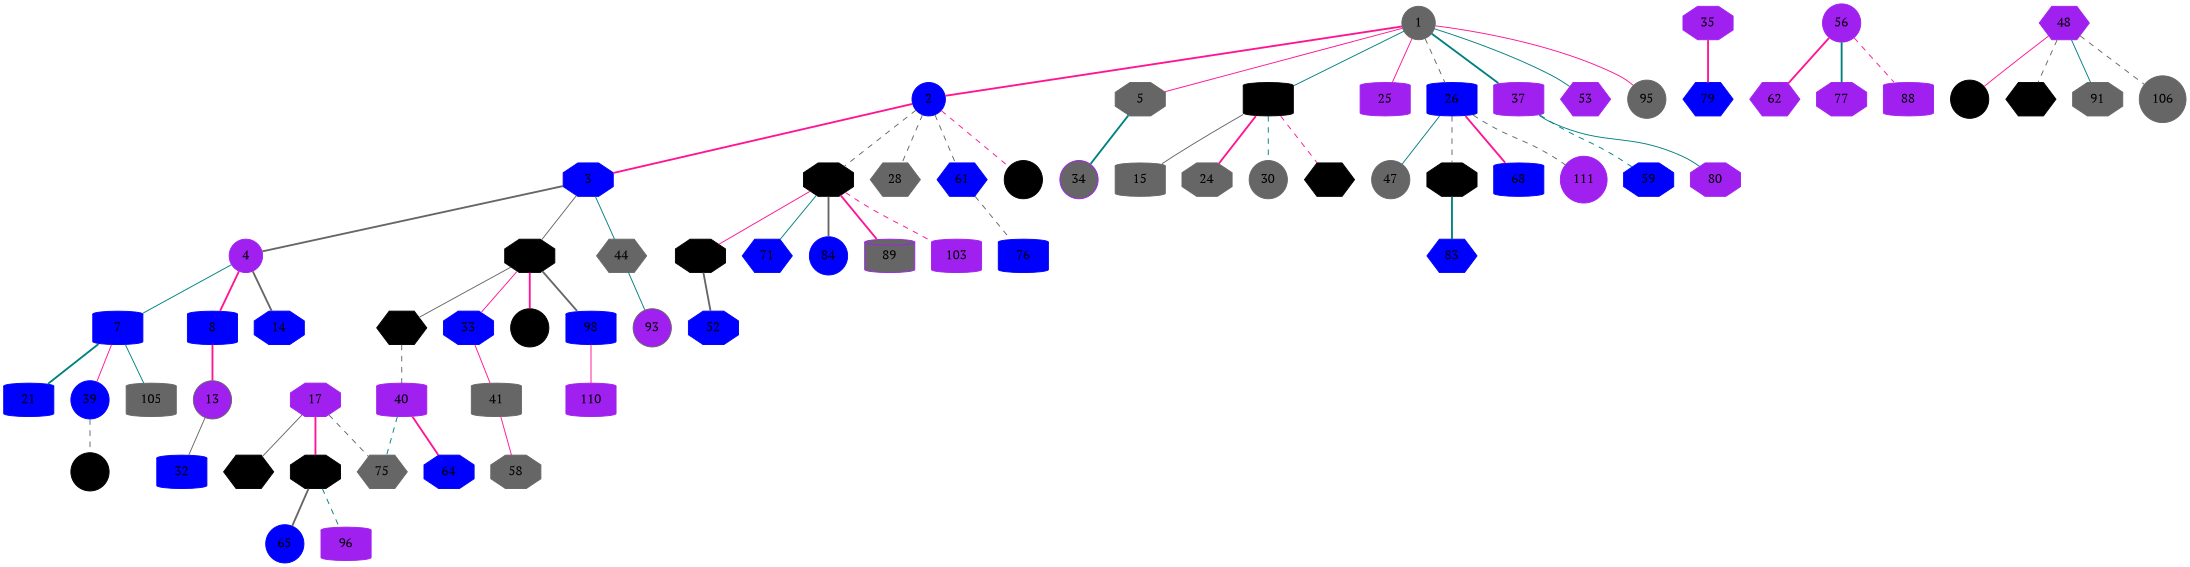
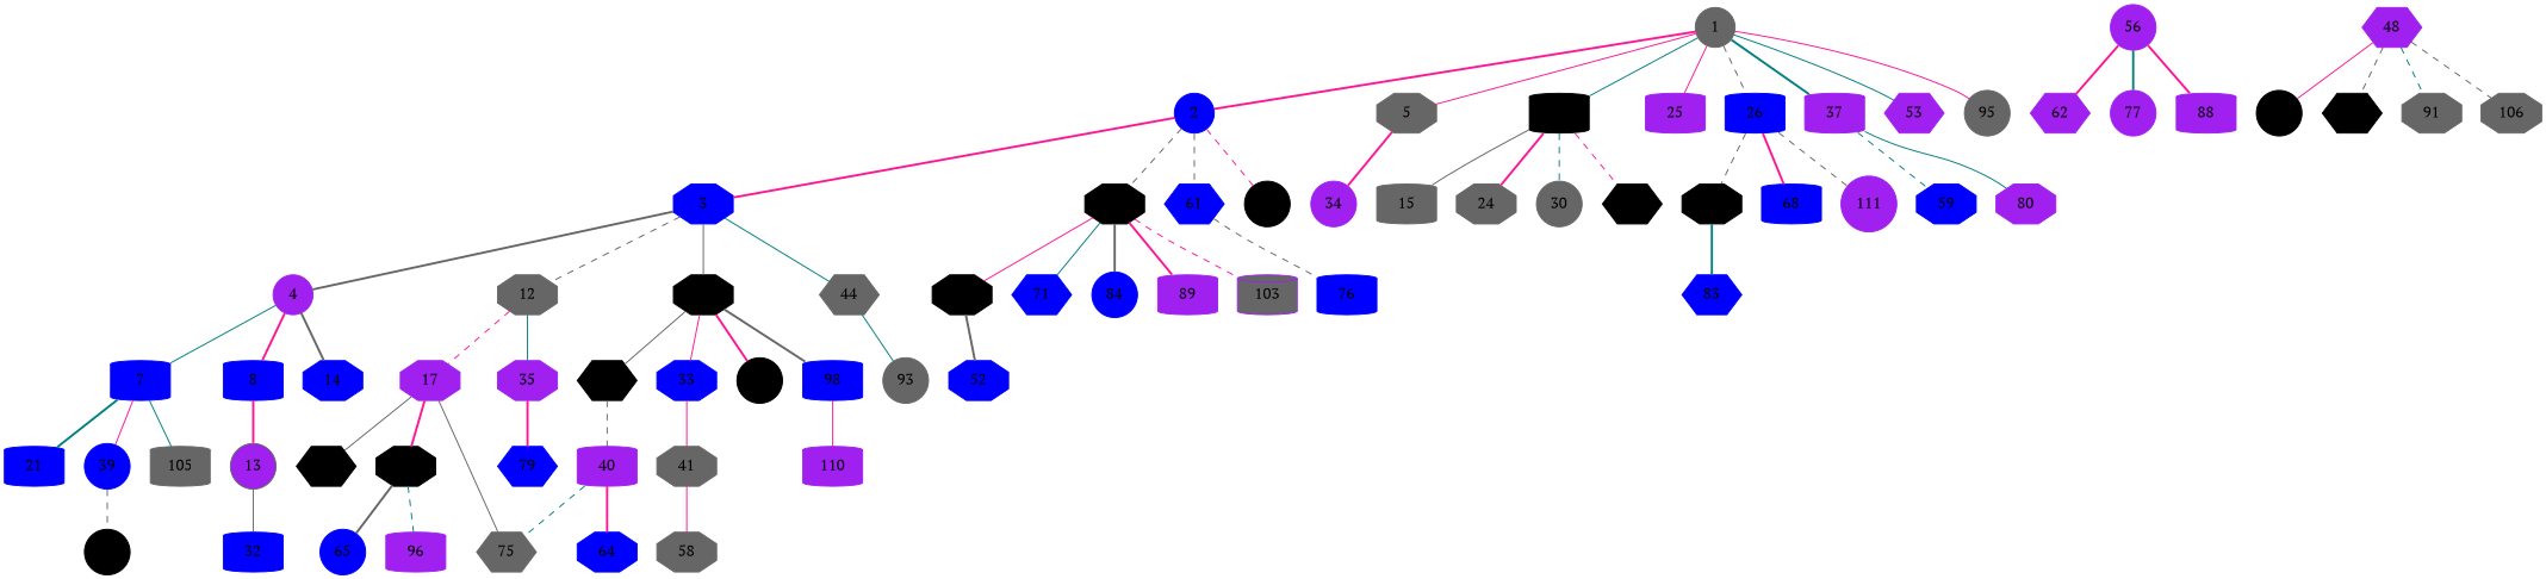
  graph {
    fontname="PT Serif"
    node [color=blue fontname="PT Serif" shape=octagon style=filled]
    edge [color=deeppink fontname="PT Serif" style=solid]
    1 [color=gray40 shape=circle super="+6"]
    2 [shape=circle super="+9"]
    5 [color=gray40 super="+102"]
    10 [color=black shape=cylinder super="+29"]
    25 [color=purple shape=cylinder super="+46"]
    26 [shape=cylinder super="+43"]
    37 [color=purple shape=cylinder super="+81"]
    53 [color=purple shape=hexagon]
    95 [color=gray40 shape=circle]
    3 [super="+97"]
    27 [color=black super="+50"]
-   28 [color=gray40 shape=hexagon super="+31"]
    61 [shape=hexagon]
    74 [color=black shape=circle super="+100"]
-   34 [color=purple shape=circle super="+38" fillcolor=gray40]
+   34 [color=purple shape=circle super="+38"]
    15 [color=gray40 shape=cylinder super="+82"]
    24 [color=gray40]
    30 [color=gray40 shape=circle super="+63"]
    94 [color=black shape=hexagon]
-   47 [color=gray40 shape=circle]
    51 [color=black]
    68 [shape=cylinder]
    111 [color=purple shape=circle]
    59
    80 [color=purple]
    4 [color=purple shape=circle super="+16"]
+   12 [color=gray40]
    22 [color=black super="+42"]
    44 [color=gray40 shape=hexagon super="+92"]
    36 [color=black super="+54"]
    71 [shape=hexagon]
    84 [shape=circle super="+108"]
-   89 [color=purple shape=cylinder super="+107" fillcolor=gray40]
-   103 [color=purple shape=cylinder]
+   89 [color=purple shape=cylinder super="+107"]
+   103 [color=purple shape=cylinder fillcolor=gray40]
    76 [shape=cylinder]
    7 [shape=cylinder super="+11"]
    8 [shape=cylinder]
    14 [super="+109"]
    17 [color=purple super="+18"]
    35 [color=purple super="+73"]
    23 [color=black shape=hexagon]
    33
    45 [color=black shape=circle super="+55"]
    98 [shape=cylinder super="+99"]
-   93 [color=gray40 shape=circle fillcolor=purple]
+   93 [color=gray40 shape=circle]
    21 [shape=cylinder super="+69"]
    39 [shape=circle super="+72"]
    105 [color=gray40 shape=cylinder]
    13 [color=gray40 fillcolor=purple shape=circle super="+20"]
    56 [color=purple shape=circle]
    62 [color=purple shape=hexagon super="+104"]
-   77 [color=purple]
+   77 [color=purple shape=circle]
    88 [color=purple shape=cylinder]
    60 [color=black shape=circle]
    32 [shape=cylinder super="+86"]
    19 [color=black shape=hexagon]
    49 [color=black super="+67"]
    75 [color=gray40 shape=hexagon super="+85"]
    79 [shape=hexagon]
    65 [shape=circle super="+78"]
    96 [color=purple shape=cylinder]
    40 [color=purple shape=cylinder super="+57"]
-   41 [color=gray40 shape=cylinder super="+90"]
+   41 [color=gray40 super="+90"]
    110 [color=purple shape=cylinder]
    64
    83 [shape=hexagon]
    52
    58 [color=gray40]
    48 [color=purple shape=hexagon super="+70"]
    66 [color=black shape=circle super="+101"]
    87 [color=black shape=hexagon]
    91 [color=gray40]
-   106 [color=gray40 shape=circle]
+   106 [color=gray40]
    1 -- 2 [style=bold]
    1 -- 5
    1 -- 10 [color=teal]
    1 -- 25
    1 -- 26 [color=gray40 style=dashed]
    1 -- 37 [color=teal style=bold]
    1 -- 53 [color=teal]
    1 -- 95
    2 -- 3 [style=bold]
    2 -- 27 [color=gray40 style=dashed]
-   2 -- 28 [color=gray40 style=dashed]
    2 -- 61 [color=gray40 style=dashed]
    2 -- 74 [style=dashed]
-   5 -- 34 [color=teal style=bold]
+   5 -- 34 [style=bold]
    10 -- 15 [color=gray40]
    10 -- 24 [style=bold]
    10 -- 30 [color=teal style=dashed]
    10 -- 94 [style=dashed]
-   26 -- 47 [color=teal]
    26 -- 51 [color=gray40 style=dashed]
    26 -- 68 [style=bold]
    26 -- 111 [color=gray40 style=dashed]
    37 -- 59 [color=teal style=dashed]
    37 -- 80 [color=teal]
    3 -- 4 [color=gray40 style=bold]
+   3 -- 12 [color=gray40 style=dashed]
    3 -- 22 [color=gray40]
    3 -- 44 [color=teal]
    27 -- 36
    27 -- 71 [color=teal]
    27 -- 84 [color=gray40 style=bold]
    27 -- 89 [style=bold]
    27 -- 103 [style=dashed]
    61 -- 76 [color=gray40 style=dashed]
    51 -- 83 [color=teal style=bold]
    4 -- 7 [color=teal]
    4 -- 8 [style=bold]
    4 -- 14 [color=gray40 style=bold]
+   12 -- 17 [style=dashed]
+   12 -- 35 [color=teal]
    22 -- 23 [color=gray40]
    22 -- 33
    22 -- 45 [style=bold]
    22 -- 98 [color=gray40 style=bold]
    44 -- 93 [color=teal]
    36 -- 52 [color=gray40 style=bold]
    7 -- 21 [color=teal style=bold]
    7 -- 39
    7 -- 105 [color=teal]
    8 -- 13 [style=bold]
    17 -- 19 [color=gray40]
    17 -- 49 [style=bold]
-   17 -- 75 [color=gray40 style=dashed]
+   17 -- 75 [color=gray40]
    35 -- 79 [style=bold]
    23 -- 40 [color=gray40 style=dashed]
    33 -- 41
    98 -- 110
    39 -- 60 [color=gray40 style=dashed]
    13 -- 32 [color=gray40]
    56 -- 62 [style=bold]
    56 -- 77 [color=teal style=bold]
-   56 -- 88 [style=dashed]
+   56 -- 88 [style=bold]
    49 -- 65 [color=gray40 style=bold]
    49 -- 96 [color=teal style=dashed]
    40 -- 75 [color=teal style=dashed]
    40 -- 64 [style=bold]
    41 -- 58
    48 -- 66
    48 -- 87 [color=gray40 style=dashed]
-   48 -- 91 [color=teal]
+   48 -- 91 [color=teal style=dashed]
    48 -- 106 [color=gray40 style=dashed]
  }
